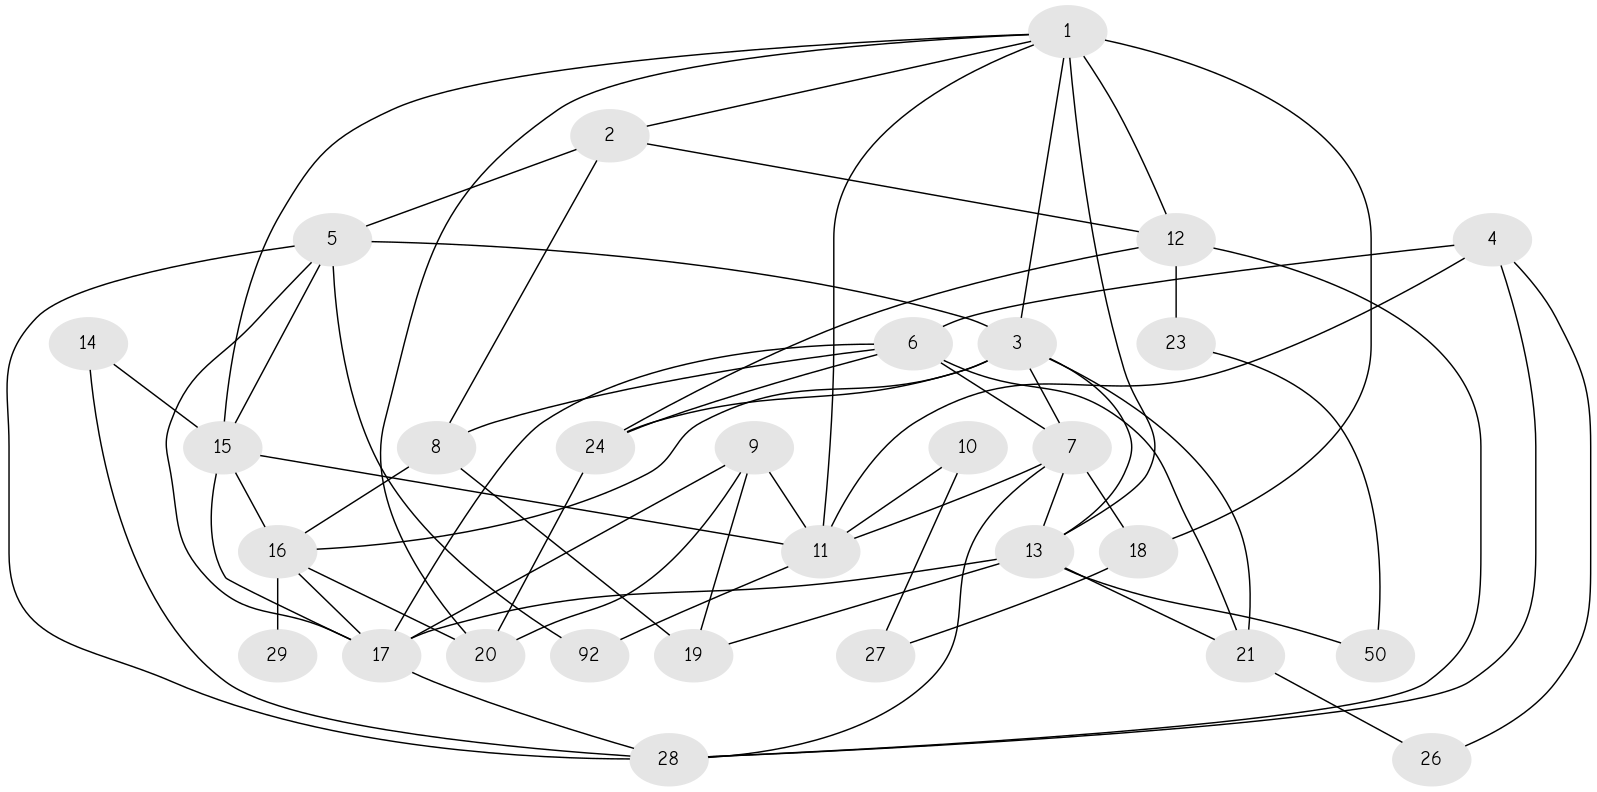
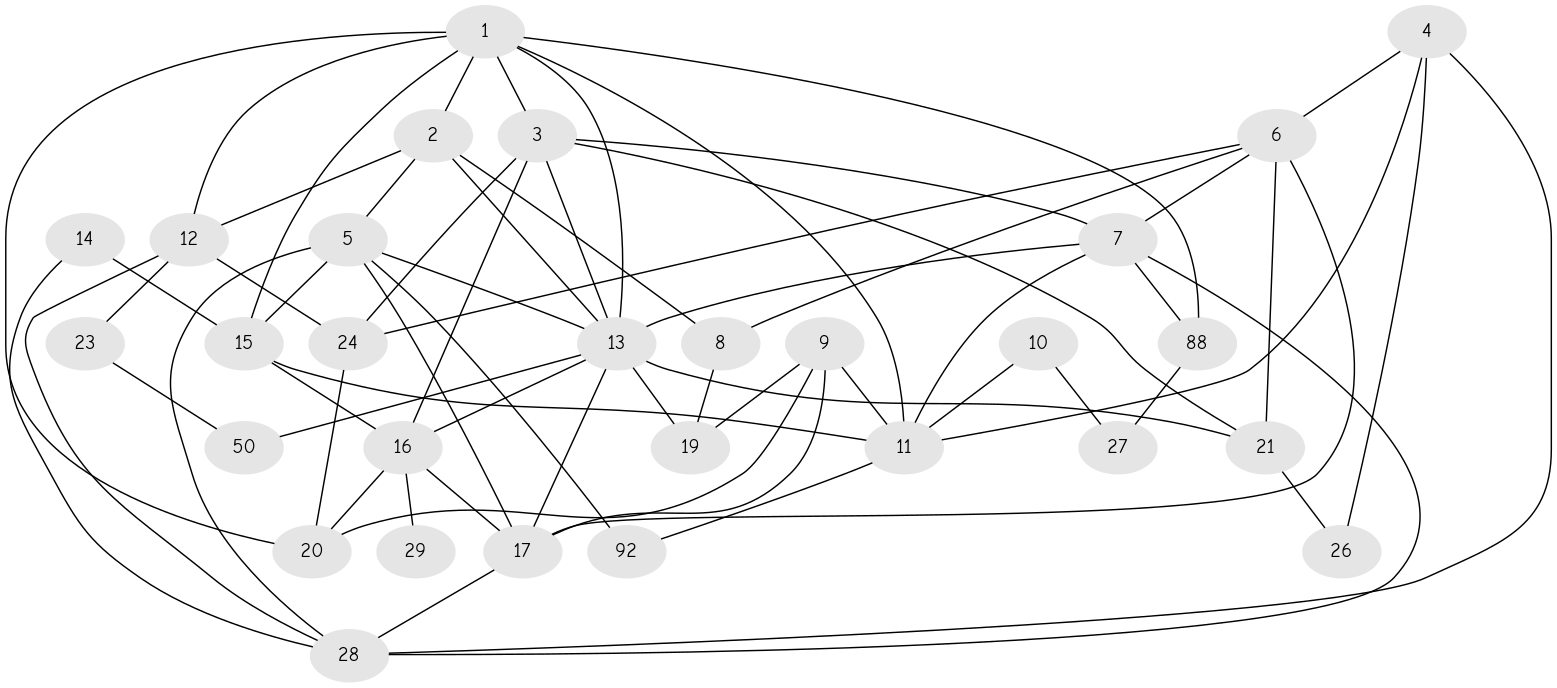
  graph {
    fontname="Comic Neue"
    node [color=gray90 fontname="Comic Neue" style=filled]
    edge [fontname="Comic Neue" weight=1.0]
    1
    2
    3
    11
    12
    13
    15
-   18
+   18 [label=88]
    20
    5
    8
    7
    16
    21
    24
    n16 [label=92]
    28
    23
    17
    19
    n21 [label=50]
    27
    10
    29
    26
    4
    6
    9
    14
    1 -- 2
    1 -- 3
    1 -- 11
    1 -- 12 [weight=2.0]
    1 -- 13
    1 -- 15
    1 -- 18 [weight=2.0]
    1 -- 20
    2 -- 12
+   2 -- 13
    2 -- 5
    2 -- 8
    3 -- 13
    3 -- 7
    3 -- 16 [weight=2.0]
    3 -- 21
    3 -- 24
    11 -- n16
    12 -- 24
    12 -- 28
    12 -- 23
-   8 -- 16
+   13 -- 16
    13 -- 21
    13 -- 17 [weight=2.0]
    13 -- 19
    13 -- n21
    15 -- 11 [weight=2.0]
    15 -- 16
-   15 -- 17 [weight=2.0]
    18 -- 27
-   5 -- 3
+   5 -- 13
    5 -- 15
    5 -- n16 [weight=2.0]
    5 -- 28
    5 -- 17
    8 -- 19 [weight=3.0]
    7 -- 11 [weight=2.0]
    7 -- 13
    7 -- 18
    7 -- 28
    16 -- 20
    16 -- 17
    16 -- 29 [weight=2.0]
    21 -- 26
    24 -- 20
    23 -- n21
    17 -- 28
    10 -- 11
    10 -- 27
    4 -- 11
    4 -- 28
    4 -- 26
    4 -- 6
    6 -- 8
    6 -- 7 [weight=2.0]
    6 -- 21
    6 -- 24
    6 -- 17
    9 -- 11 [weight=2.0]
    9 -- 20
    9 -- 17
    9 -- 19
    14 -- 15
    14 -- 28
  }
